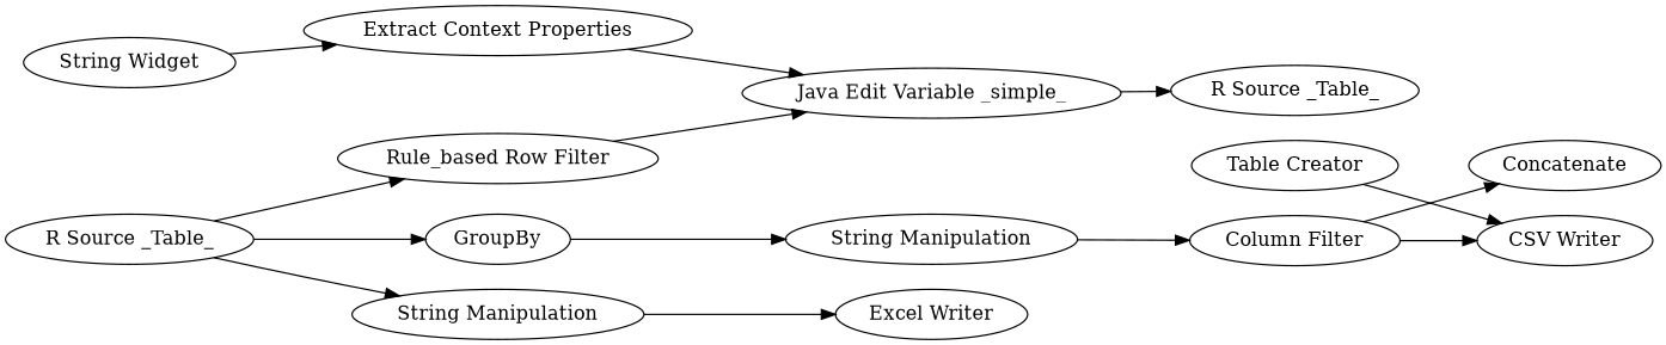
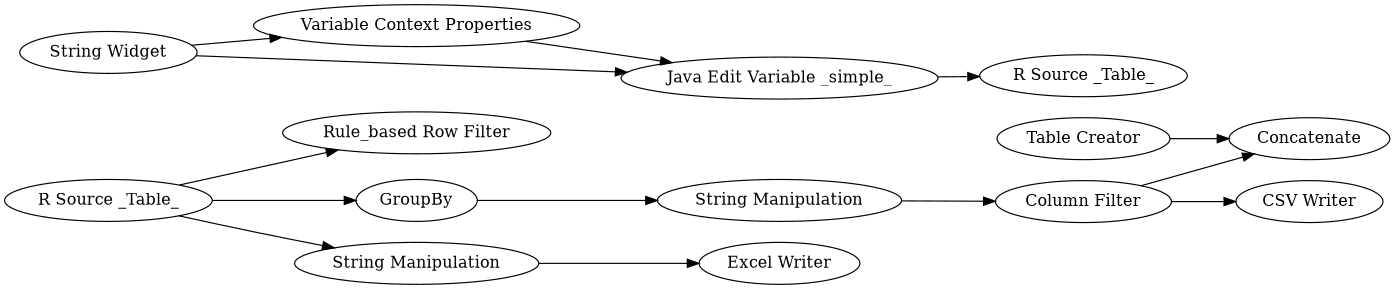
  digraph {
    rankdir=LR
-   n1 [label="Extract Context Properties"]
+   n1 [label="Variable Context Properties"]
    n2 [label="Java Edit Variable _simple_"]
    n3 [label="R Source _Table_"]
    n4 [label="R Source _Table_"]
    n5 [label=GroupBy]
    n6 [label="String Manipulation"]
    n7 [label="Rule_based Row Filter"]
    n8 [label="String Manipulation"]
    n9 [label="Excel Writer"]
    n10 [label="Column Filter"]
    n11 [label=Concatenate]
    n12 [label="CSV Writer"]
    n13 [label="String Widget"]
    n14 [label="Table Creator"]
    n1 -> n2
    n2 -> n3
    n4 -> n5
    n4 -> n6
    n4 -> n7
    n5 -> n8
    n6 -> n9
    n8 -> n10
    n10 -> n11
    n10 -> n12
    n13 -> n1
-   n7 -> n2
-   n14 -> n12
+   n13 -> n2
+   n14 -> n11
  }
